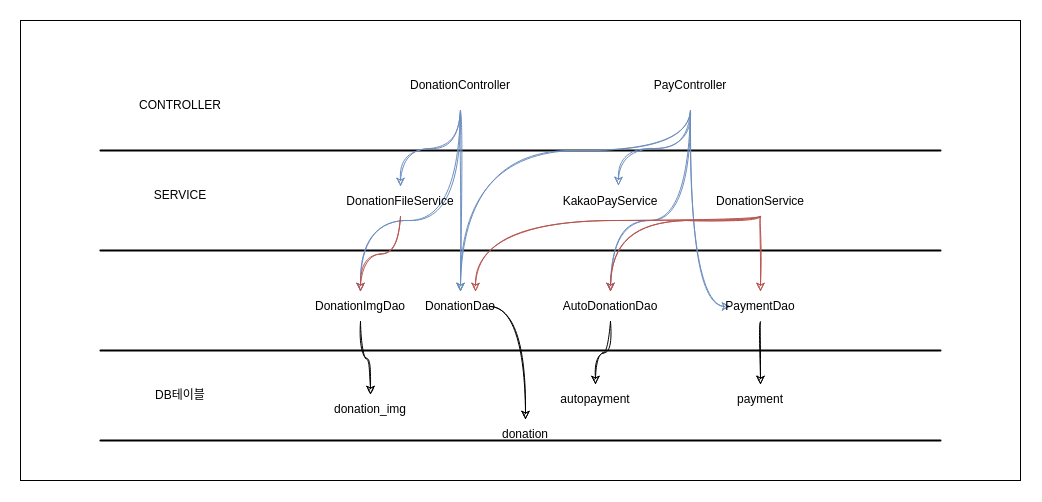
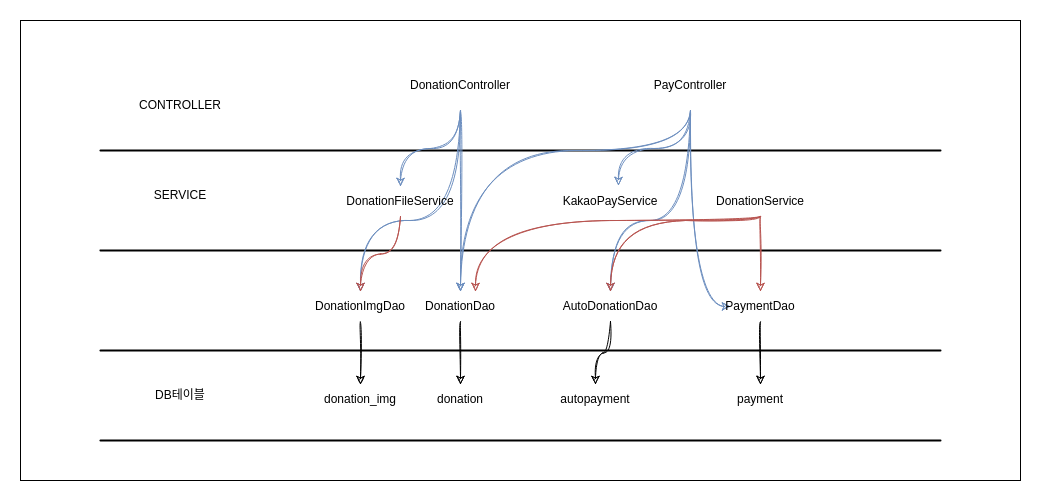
  <mxCell id="0" />
  <mxCell id="1" parent="0" />
  <mxCell id="2" value="" style="rounded=0;whiteSpace=wrap;html=1;" vertex="1" parent="1"><mxGeometry y="20" width="1000" height="460" as="geometry" x="20" /></mxCell>
  <mxCell id="3" value="" style="endArrow=none;html=1;rounded=0;strokeWidth=2;sketch=1;curved=1;" parent="1" edge="1"><mxGeometry width="50" height="50" relative="1" as="geometry"><mxPoint x="100" y="150" as="sourcePoint" /><mxPoint x="940" y="150" as="targetPoint" /></mxGeometry></mxCell>
  <mxCell id="4" value="" style="endArrow=none;html=1;rounded=0;strokeWidth=2;sketch=1;curved=1;" parent="1" edge="1"><mxGeometry width="50" height="50" relative="1" as="geometry"><mxPoint x="100" y="250" as="sourcePoint" /><mxPoint x="940" y="250" as="targetPoint" /></mxGeometry></mxCell>
  <mxCell id="5" value="" style="endArrow=none;html=1;rounded=0;strokeWidth=2;sketch=1;curved=1;" parent="1" edge="1"><mxGeometry width="50" height="50" relative="1" as="geometry"><mxPoint x="100" y="350" as="sourcePoint" /><mxPoint x="940" y="350" as="targetPoint" /></mxGeometry></mxCell>
  <mxCell id="6" value="" style="endArrow=none;html=1;rounded=0;strokeWidth=2;sketch=1;curved=1;" parent="1" edge="1"><mxGeometry width="50" height="50" relative="1" as="geometry"><mxPoint x="100" y="440" as="sourcePoint" /><mxPoint x="940" y="440" as="targetPoint" /></mxGeometry></mxCell>
  <mxCell id="7" value="CONTROLLER" style="text;html=1;strokeColor=none;fillColor=none;align=center;verticalAlign=middle;whiteSpace=wrap;rounded=0;sketch=1;" parent="1" vertex="1"><mxGeometry x="100" y="80" width="160" height="50" as="geometry" /></mxCell>
  <mxCell id="8" value="SERVICE" style="text;html=1;strokeColor=none;fillColor=none;align=center;verticalAlign=middle;whiteSpace=wrap;rounded=0;sketch=1;" parent="1" vertex="1"><mxGeometry x="100" y="170" width="160" height="50" as="geometry" /></mxCell>
  <mxCell id="9" value="DB테이블" style="text;html=1;strokeColor=none;fillColor=none;align=center;verticalAlign=middle;whiteSpace=wrap;rounded=0;sketch=1;" parent="1" vertex="1"><mxGeometry x="100" y="370" width="160" height="50" as="geometry" /></mxCell>
  <mxCell id="10" style="edgeStyle=orthogonalEdgeStyle;rounded=0;orthogonalLoop=1;jettySize=auto;html=1;entryX=0.5;entryY=0;entryDx=0;entryDy=0;sketch=1;curved=1;fillColor=#dae8fc;strokeColor=#6c8ebf;" parent="1" source="13" target="15" edge="1"><mxGeometry relative="1" as="geometry" /></mxCell>
  <mxCell id="11" style="edgeStyle=orthogonalEdgeStyle;rounded=0;orthogonalLoop=1;jettySize=auto;html=1;entryX=0.5;entryY=0;entryDx=0;entryDy=0;sketch=1;curved=1;fillColor=#dae8fc;strokeColor=#6c8ebf;" parent="1" source="13" target="18" edge="1"><mxGeometry relative="1" as="geometry" /></mxCell>
  <mxCell id="12" style="edgeStyle=orthogonalEdgeStyle;rounded=0;orthogonalLoop=1;jettySize=auto;html=1;sketch=1;curved=1;fillColor=#dae8fc;strokeColor=#6c8ebf;" parent="1" source="13" target="35" edge="1"><mxGeometry relative="1" as="geometry"><Array as="points"><mxPoint x="460" y="220" /><mxPoint x="360" y="220" /></Array></mxGeometry></mxCell>
  <mxCell id="13" value="DonationController" style="text;html=1;strokeColor=none;fillColor=none;align=center;verticalAlign=middle;whiteSpace=wrap;rounded=0;sketch=1;" parent="1" vertex="1"><mxGeometry x="380" y="60" width="160" height="50" as="geometry" /></mxCell>
  <mxCell id="14" style="edgeStyle=orthogonalEdgeStyle;curved=1;rounded=0;sketch=1;orthogonalLoop=1;jettySize=auto;html=1;strokeWidth=1;fillColor=#f8cecc;strokeColor=#b85450;" parent="1" source="15" target="35" edge="1"><mxGeometry relative="1" as="geometry" /></mxCell>
  <mxCell id="15" value="DonationFileService" style="text;html=1;strokeColor=none;fillColor=none;align=center;verticalAlign=middle;whiteSpace=wrap;rounded=0;sketch=1;" parent="1" vertex="1"><mxGeometry x="370" y="186" width="60" height="30" as="geometry" /></mxCell>
  <mxCell id="16" style="edgeStyle=orthogonalEdgeStyle;rounded=0;orthogonalLoop=1;jettySize=auto;html=1;entryX=0.5;entryY=0;entryDx=0;entryDy=0;startArrow=none;sketch=1;curved=1;" parent="1" source="35" target="19" edge="1"><mxGeometry relative="1" as="geometry" /></mxCell>
  <mxCell id="17" style="edgeStyle=orthogonalEdgeStyle;rounded=0;orthogonalLoop=1;jettySize=auto;html=1;entryX=0.5;entryY=0;entryDx=0;entryDy=0;sketch=1;curved=1;" parent="1" source="18" target="20" edge="1"><mxGeometry relative="1" as="geometry" /></mxCell>
  <mxCell id="18" value="DonationDao" style="text;html=1;strokeColor=none;fillColor=none;align=center;verticalAlign=middle;whiteSpace=wrap;rounded=0;sketch=1;" parent="1" vertex="1"><mxGeometry x="430" y="291" width="60" height="30" as="geometry" /></mxCell>
- <mxCell id="19" value="donation_img" style="text;html=1;strokeColor=none;fillColor=none;align=center;verticalAlign=middle;whiteSpace=wrap;rounded=0;sketch=1;" parent="1" vertex="1"><mxGeometry x="340" y="394" width="60" height="30" as="geometry" /></mxCell>
- <mxCell id="20" value="donation" style="text;html=1;strokeColor=none;fillColor=none;align=center;verticalAlign=middle;whiteSpace=wrap;rounded=0;sketch=1;" parent="1" vertex="1"><mxGeometry x="495" y="419" width="60" height="30" as="geometry" /></mxCell>
+ <mxCell id="19" value="donation_img" style="text;html=1;strokeColor=none;fillColor=none;align=center;verticalAlign=middle;whiteSpace=wrap;rounded=0;sketch=1;" parent="1" vertex="1"><mxGeometry x="330" y="384" width="60" height="30" as="geometry" /></mxCell>
+ <mxCell id="20" value="donation" style="text;html=1;strokeColor=none;fillColor=none;align=center;verticalAlign=middle;whiteSpace=wrap;rounded=0;sketch=1;" parent="1" vertex="1"><mxGeometry x="430" y="384" width="60" height="30" as="geometry" /></mxCell>
  <mxCell id="21" style="edgeStyle=orthogonalEdgeStyle;rounded=0;orthogonalLoop=1;jettySize=auto;html=1;entryX=0.633;entryY=-0.033;entryDx=0;entryDy=0;entryPerimeter=0;sketch=1;curved=1;fillColor=#dae8fc;strokeColor=#6c8ebf;" parent="1" source="25" target="26" edge="1"><mxGeometry relative="1" as="geometry" /></mxCell>
  <mxCell id="22" style="edgeStyle=orthogonalEdgeStyle;rounded=0;orthogonalLoop=1;jettySize=auto;html=1;entryX=0.5;entryY=0;entryDx=0;entryDy=0;sketch=1;curved=1;fillColor=#dae8fc;strokeColor=#6c8ebf;" parent="1" source="25" target="32" edge="1"><mxGeometry relative="1" as="geometry"><Array as="points"><mxPoint x="690" y="220" /><mxPoint x="610" y="220" /></Array></mxGeometry></mxCell>
  <mxCell id="23" style="edgeStyle=orthogonalEdgeStyle;curved=1;rounded=0;sketch=1;orthogonalLoop=1;jettySize=auto;html=1;entryX=0;entryY=0.5;entryDx=0;entryDy=0;strokeWidth=1;fillColor=#dae8fc;strokeColor=#6c8ebf;" parent="1" source="25" target="34" edge="1"><mxGeometry relative="1" as="geometry" /></mxCell>
  <mxCell id="24" style="edgeStyle=orthogonalEdgeStyle;curved=1;rounded=0;sketch=1;orthogonalLoop=1;jettySize=auto;html=1;entryX=0.5;entryY=0;entryDx=0;entryDy=0;strokeWidth=1;fillColor=#dae8fc;strokeColor=#6c8ebf;" parent="1" source="25" target="18" edge="1"><mxGeometry relative="1" as="geometry"><Array as="points"><mxPoint x="690" y="150" /><mxPoint x="460" y="150" /></Array></mxGeometry></mxCell>
  <mxCell id="25" value="PayController" style="text;html=1;strokeColor=none;fillColor=none;align=center;verticalAlign=middle;whiteSpace=wrap;rounded=0;sketch=1;" parent="1" vertex="1"><mxGeometry x="610" y="60" width="160" height="50" as="geometry" /></mxCell>
  <mxCell id="26" value="KakaoPayService" style="text;html=1;strokeColor=none;fillColor=none;align=center;verticalAlign=middle;whiteSpace=wrap;rounded=0;sketch=1;" parent="1" vertex="1"><mxGeometry x="580" y="186" width="60" height="30" as="geometry" /></mxCell>
  <mxCell id="27" style="edgeStyle=orthogonalEdgeStyle;rounded=0;orthogonalLoop=1;jettySize=auto;html=1;sketch=1;curved=1;fillColor=#f8cecc;strokeColor=#b85450;" parent="1" source="30" target="32" edge="1"><mxGeometry relative="1" as="geometry"><Array as="points"><mxPoint x="760" y="220" /><mxPoint x="610" y="220" /></Array></mxGeometry></mxCell>
  <mxCell id="28" style="edgeStyle=orthogonalEdgeStyle;rounded=0;orthogonalLoop=1;jettySize=auto;html=1;entryX=0.5;entryY=0;entryDx=0;entryDy=0;sketch=1;curved=1;fillColor=#f8cecc;strokeColor=#b85450;" parent="1" source="30" target="34" edge="1"><mxGeometry relative="1" as="geometry" /></mxCell>
  <mxCell id="29" style="edgeStyle=orthogonalEdgeStyle;rounded=0;orthogonalLoop=1;jettySize=auto;html=1;entryX=0.75;entryY=0;entryDx=0;entryDy=0;sketch=1;curved=1;fillColor=#f8cecc;strokeColor=#b85450;" parent="1" source="30" target="18" edge="1"><mxGeometry relative="1" as="geometry"><Array as="points"><mxPoint x="760" y="220" /><mxPoint x="475" y="220" /></Array></mxGeometry></mxCell>
  <mxCell id="30" value="DonationService" style="text;html=1;strokeColor=none;fillColor=none;align=center;verticalAlign=middle;whiteSpace=wrap;rounded=0;sketch=1;" parent="1" vertex="1"><mxGeometry x="730" y="186" width="60" height="30" as="geometry" /></mxCell>
  <mxCell id="31" style="edgeStyle=orthogonalEdgeStyle;rounded=0;orthogonalLoop=1;jettySize=auto;html=1;sketch=1;curved=1;" parent="1" source="32" target="37" edge="1"><mxGeometry relative="1" as="geometry" /></mxCell>
  <mxCell id="32" value="AutoDonationDao" style="text;html=1;strokeColor=none;fillColor=none;align=center;verticalAlign=middle;whiteSpace=wrap;rounded=0;sketch=1;" parent="1" vertex="1"><mxGeometry x="580" y="291" width="60" height="30" as="geometry" /></mxCell>
  <mxCell id="33" style="edgeStyle=orthogonalEdgeStyle;rounded=0;orthogonalLoop=1;jettySize=auto;html=1;sketch=1;curved=1;" parent="1" source="34" target="36" edge="1"><mxGeometry relative="1" as="geometry" /></mxCell>
  <mxCell id="34" value="PaymentDao" style="text;html=1;strokeColor=none;fillColor=none;align=center;verticalAlign=middle;whiteSpace=wrap;rounded=0;sketch=1;" parent="1" vertex="1"><mxGeometry x="730" y="291" width="60" height="30" as="geometry" /></mxCell>
  <mxCell id="35" value="DonationImgDao" style="text;html=1;strokeColor=none;fillColor=none;align=center;verticalAlign=middle;whiteSpace=wrap;rounded=0;sketch=1;" parent="1" vertex="1"><mxGeometry x="330" y="291" width="60" height="30" as="geometry" /></mxCell>
  <mxCell id="36" value="payment" style="text;html=1;strokeColor=none;fillColor=none;align=center;verticalAlign=middle;whiteSpace=wrap;rounded=0;sketch=1;" parent="1" vertex="1"><mxGeometry x="730" y="384" width="60" height="30" as="geometry" /></mxCell>
  <mxCell id="37" value="autopayment" style="text;html=1;strokeColor=none;fillColor=none;align=center;verticalAlign=middle;whiteSpace=wrap;rounded=0;sketch=1;" parent="1" vertex="1"><mxGeometry x="565" y="384" width="60" height="30" as="geometry" /></mxCell>
